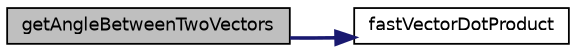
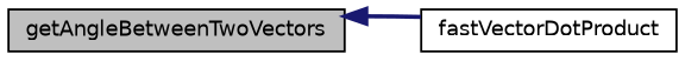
  digraph {
    rankdir=LR
    node [color=black fontname=Helvetica fontsize=10 shape=record style=filled]
    n1 [fillcolor=grey75 fontcolor=black height=0.2 label=getAngleBetweenTwoVectors width=0.4]
    n2 [fillcolor=white height=0.2 label=fastVectorDotProduct width=0.4]
-   n1 -> n2 [color=midnightblue fontname=Helvetica fontsize=10 labelfontname=Helvetica labelfontsize=10 style=bold]
+   n2 -> n1 [color=midnightblue fontname=Helvetica fontsize=10 labelfontname=Helvetica labelfontsize=10 style=bold]
  }
